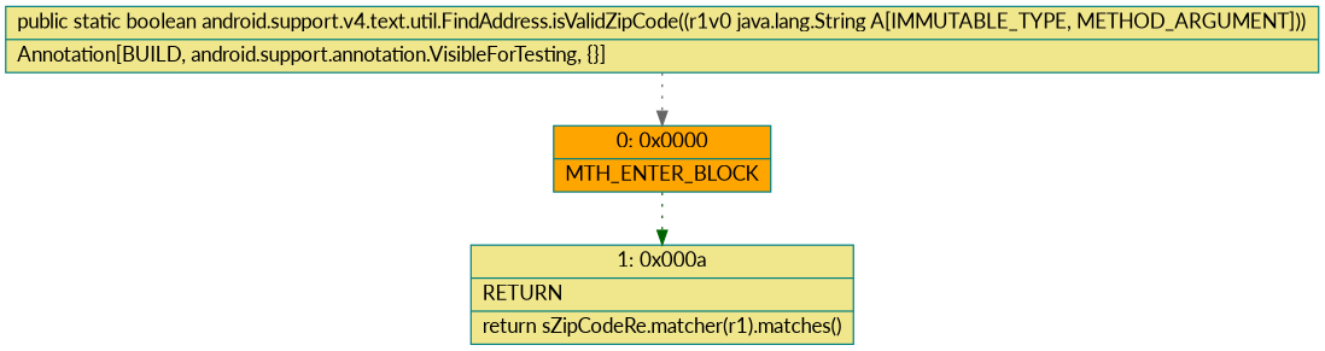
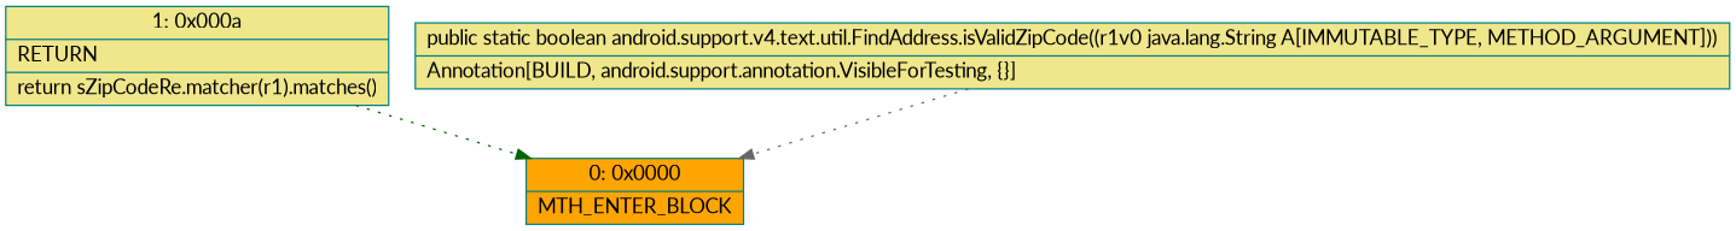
  digraph {
    fontname=Lato
    node [shape=record style=filled fillcolor=khaki color=teal fontname=Lato]
    edge [style=dotted fontname=Lato]
    n1 [label="{0\:\ 0x0000|MTH_ENTER_BLOCK\l}" fillcolor=orange]
    n2 [label="{1\:\ 0x000a|RETURN\l|return sZipCodeRe.matcher(r1).matches()\l}"]
    n3 [label="{public static boolean android.support.v4.text.util.FindAddress.isValidZipCode((r1v0 java.lang.String A[IMMUTABLE_TYPE, METHOD_ARGUMENT]))  | Annotation[BUILD, android.support.annotation.VisibleForTesting, \{\}]\l}"]
-   n1 -> n2 [color=darkgreen]
+   n2 -> n1 [color=darkgreen]
    n3 -> n1 [color=gray40]
  }
